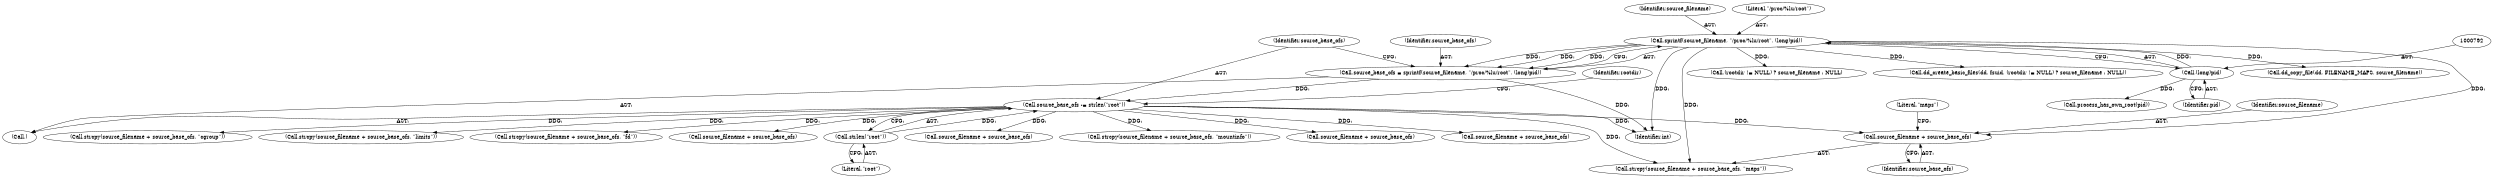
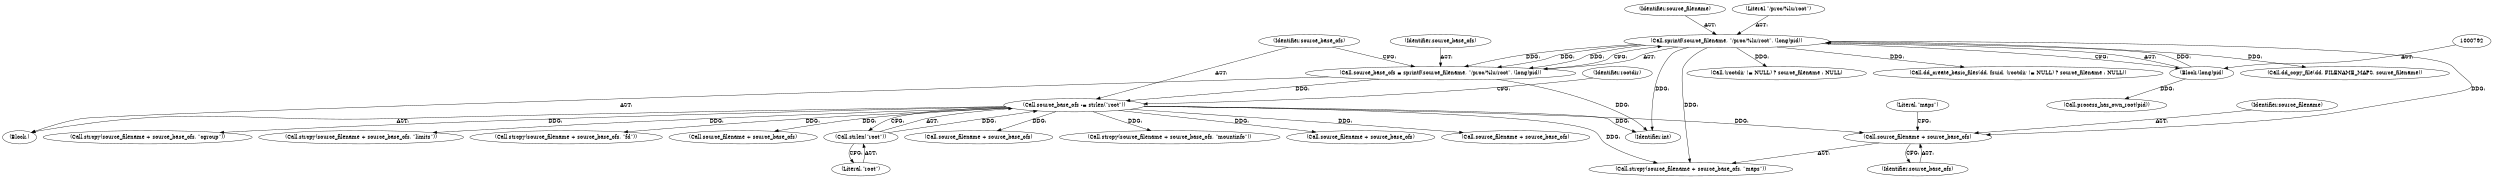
  digraph {
    n1 [label="(Call,source_filename + source_base_ofs)"]
    n2 [label="(Identifier,source_base_ofs)"]
    n3 [label="(Call,strcpy(source_filename + source_base_ofs, \"maps\"))"]
    n4 [label="(Call,sprintf(source_filename, \"/proc/%lu/root\", (long)pid))"]
-   n5 [label="(Call,(long)pid)"]
+   n5 [label="(Block,(long)pid)"]
    n6 [label="(Call,source_base_ofs = sprintf(source_filename, \"/proc/%lu/root\", (long)pid))"]
    n7 [label="(Call,(rootdir != NULL) ? source_filename : NULL)"]
    n8 [label="(Call,dd_create_basic_files(dd, fsuid, (rootdir != NULL) ? source_filename : NULL))"]
    n9 [label="(Identifier,int)"]
    n10 [label="(Call,dd_copy_file(dd, FILENAME_MAPS, source_filename))"]
-   n11 [label="(Identifier,pid)"]
    n12 [label="(Call,process_has_own_root(pid))"]
    n13 [label="(Call,source_base_ofs -= strlen(\"root\"))"]
-   n14 [label="(Call,)"]
+   n14 [label="(Block,)"]
    n15 [label="(Call,strlen(\"root\"))"]
    n16 [label="(Call,strcpy(source_filename + source_base_ofs, \"mountinfo\"))"]
    n17 [label="(Call,source_filename + source_base_ofs)"]
    n18 [label="(Call,source_filename + source_base_ofs)"]
    n19 [label="(Call,strcpy(source_filename + source_base_ofs, \"cgroup\"))"]
    n20 [label="(Call,strcpy(source_filename + source_base_ofs, \"limits\"))"]
    n21 [label="(Call,strcpy(source_filename + source_base_ofs, \"fd\"))"]
    n22 [label="(Call,source_filename + source_base_ofs)"]
    n23 [label="(Call,source_filename + source_base_ofs)"]
    n24 [label="(Literal,\"root\")"]
    n25 [label="(Identifier,source_filename)"]
    n26 [label="(Identifier,source_base_ofs)"]
    n27 [label="(Literal,\"/proc/%lu/root\")"]
    n28 [label="(Literal,\"maps\")"]
    n29 [label="(Identifier,source_base_ofs)"]
    n30 [label="(Identifier,source_filename)"]
    n31 [label="(Identifier,rootdir)"]
    1000792
    n1 -> n2 [label="CFG: "]
    n1 -> n3 [label="AST: "]
    n2 -> n1 [label="AST: "]
    n4 -> n1 [label="DDG: "]
    n4 -> n3 [label="DDG: "]
    n4 -> n5 [label="CFG: "]
    n4 -> n6 [label="AST: "]
    n4 -> n6 [label="DDG: "]
    n4 -> n6 [label="DDG: "]
    n4 -> n6 [label="DDG: "]
    n4 -> n7 [label="DDG: "]
    n4 -> n8 [label="DDG: "]
    n4 -> n9 [label="DDG: "]
    n4 -> n10 [label="DDG: "]
    n5 -> n4 [label="AST: "]
    n5 -> n4 [label="DDG: "]
-   n5 -> n11 [label="CFG: "]
    n5 -> n12 [label="DDG: "]
    n6 -> n4 [label="CFG: "]
    n6 -> n9 [label="DDG: "]
    n6 -> n13 [label="DDG: "]
    n6 -> n14 [label="AST: "]
-   n11 -> n5 [label="AST: "]
    n13 -> n1 [label="DDG: "]
    n13 -> n3 [label="DDG: "]
    n13 -> n9 [label="DDG: "]
    n13 -> n14 [label="AST: "]
    n13 -> n15 [label="CFG: "]
    n13 -> n16 [label="DDG: "]
    n13 -> n17 [label="DDG: "]
    n13 -> n18 [label="DDG: "]
    n13 -> n19 [label="DDG: "]
    n13 -> n20 [label="DDG: "]
    n13 -> n21 [label="DDG: "]
    n13 -> n22 [label="DDG: "]
    n13 -> n23 [label="DDG: "]
    n15 -> n13 [label="AST: "]
    n15 -> n13 [label="DDG: "]
    n15 -> n24 [label="CFG: "]
    n24 -> n15 [label="AST: "]
    n25 -> n4 [label="AST: "]
    n26 -> n6 [label="CFG: "]
    n26 -> n13 [label="AST: "]
    n27 -> n4 [label="AST: "]
    n28 -> n1 [label="CFG: "]
    n29 -> n6 [label="AST: "]
    n30 -> n1 [label="AST: "]
    n31 -> n13 [label="CFG: "]
    1000792 -> n5 [label="AST: "]
  }
